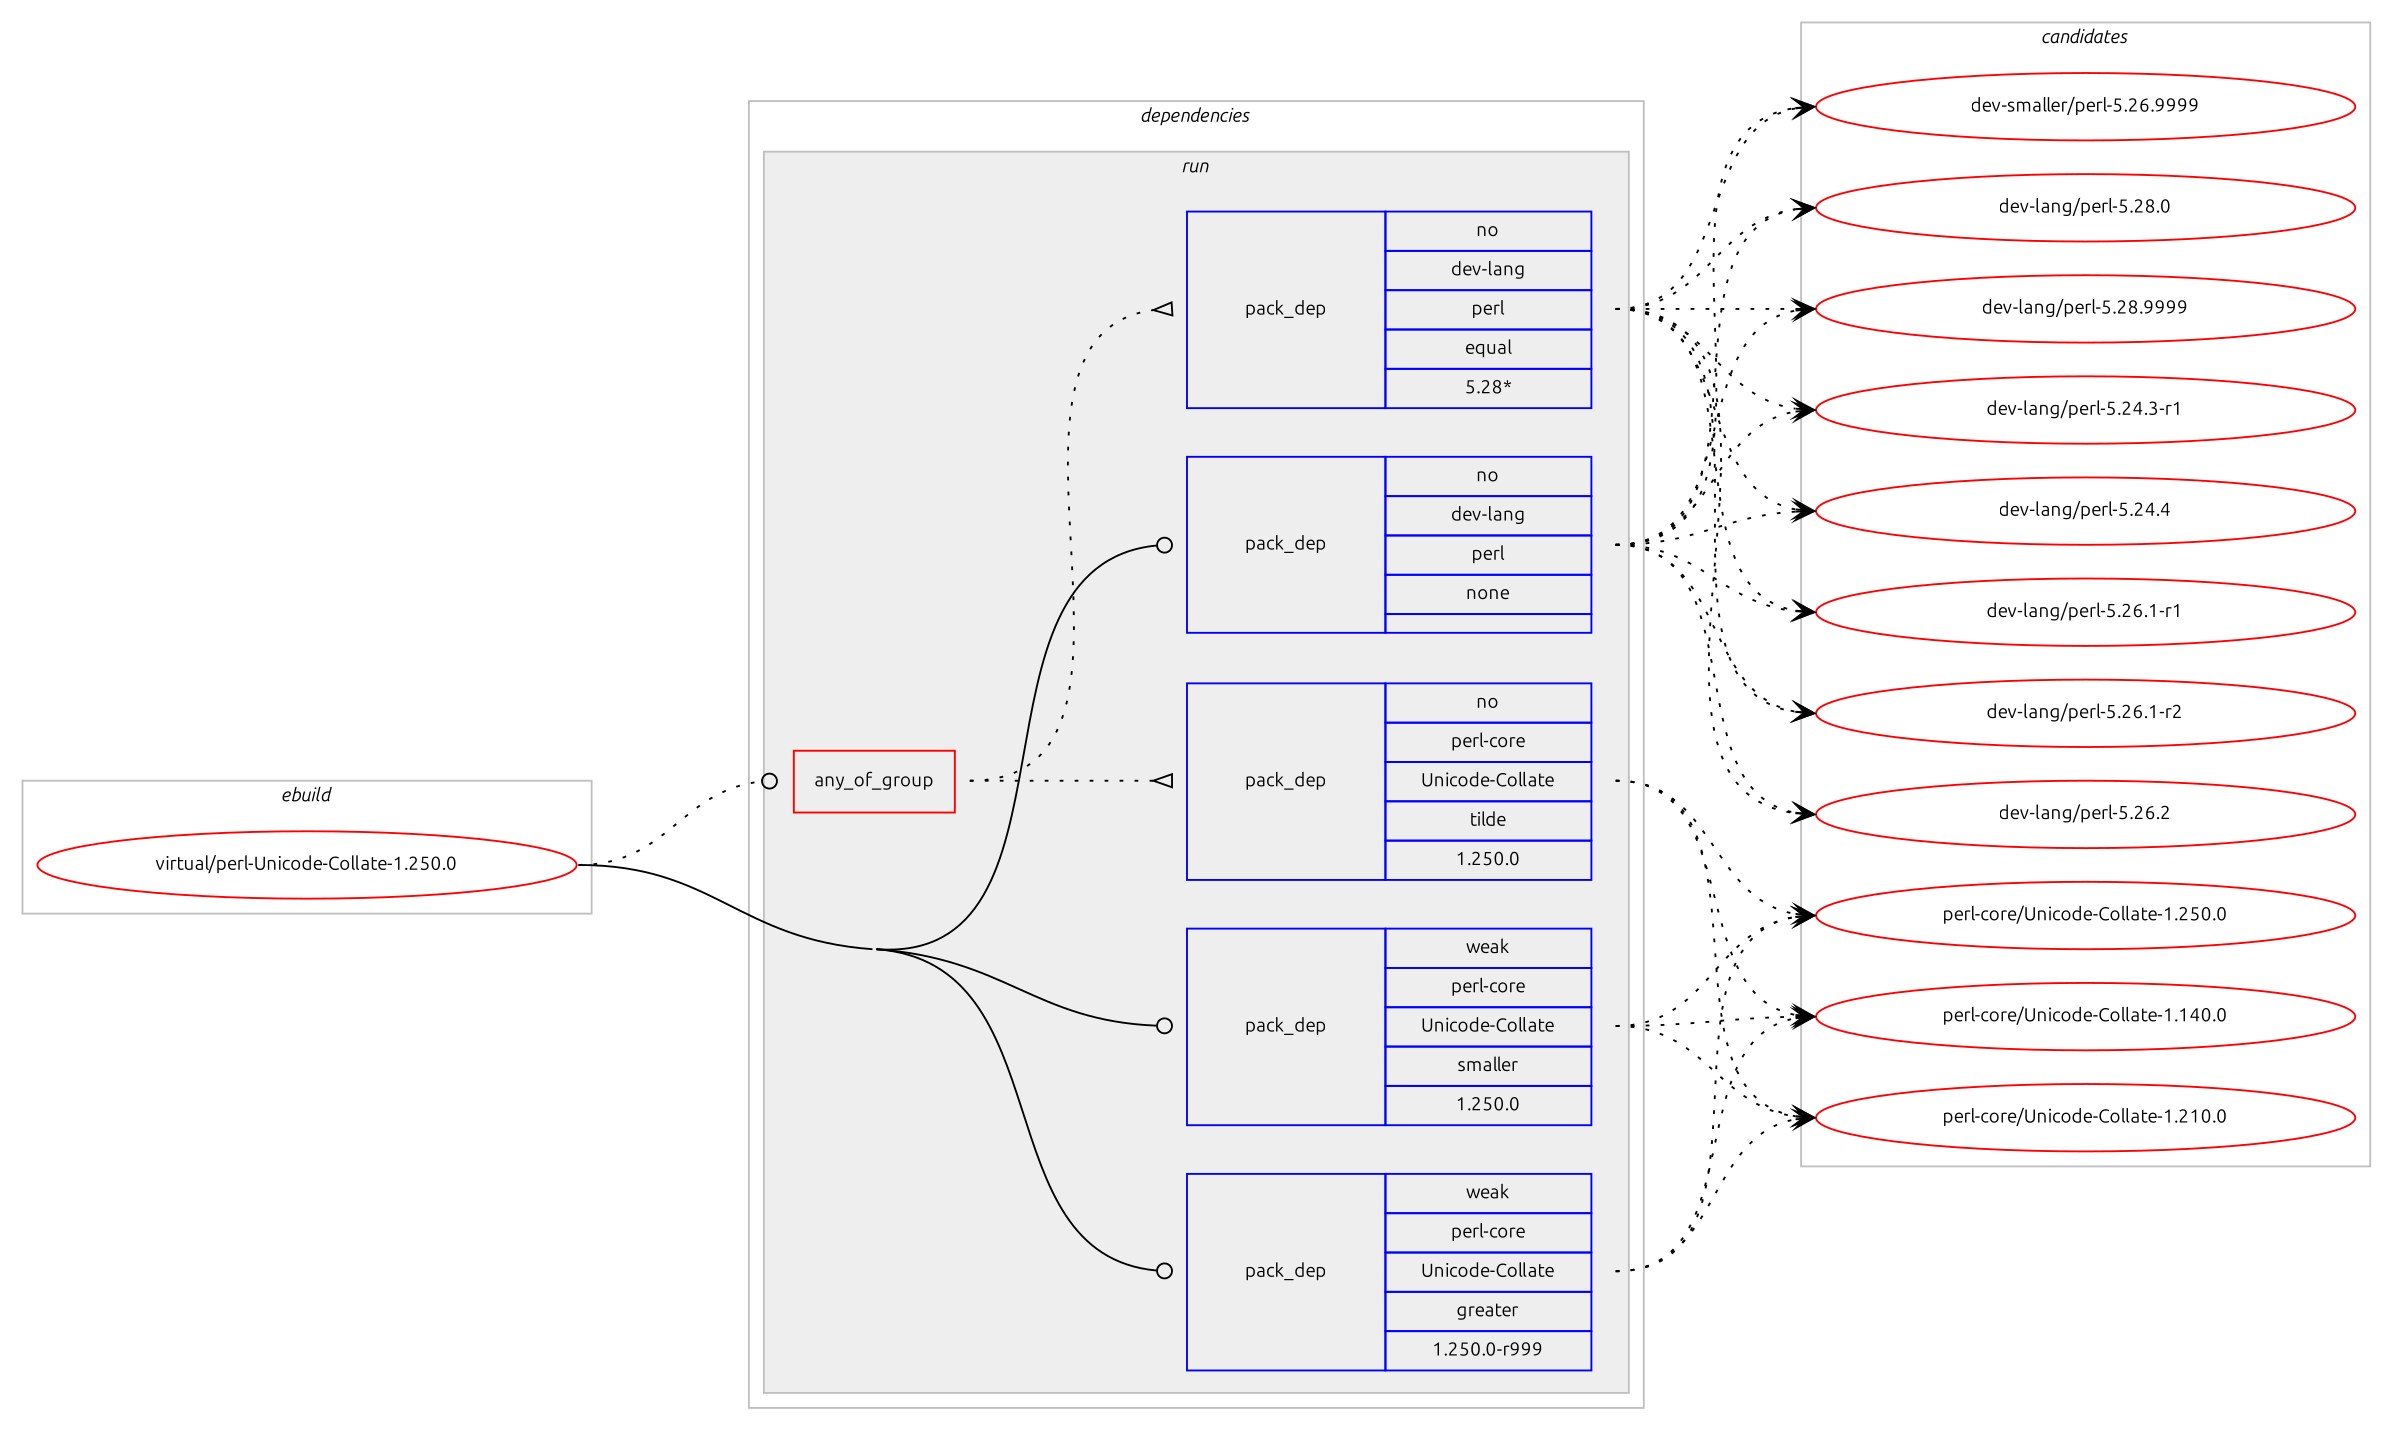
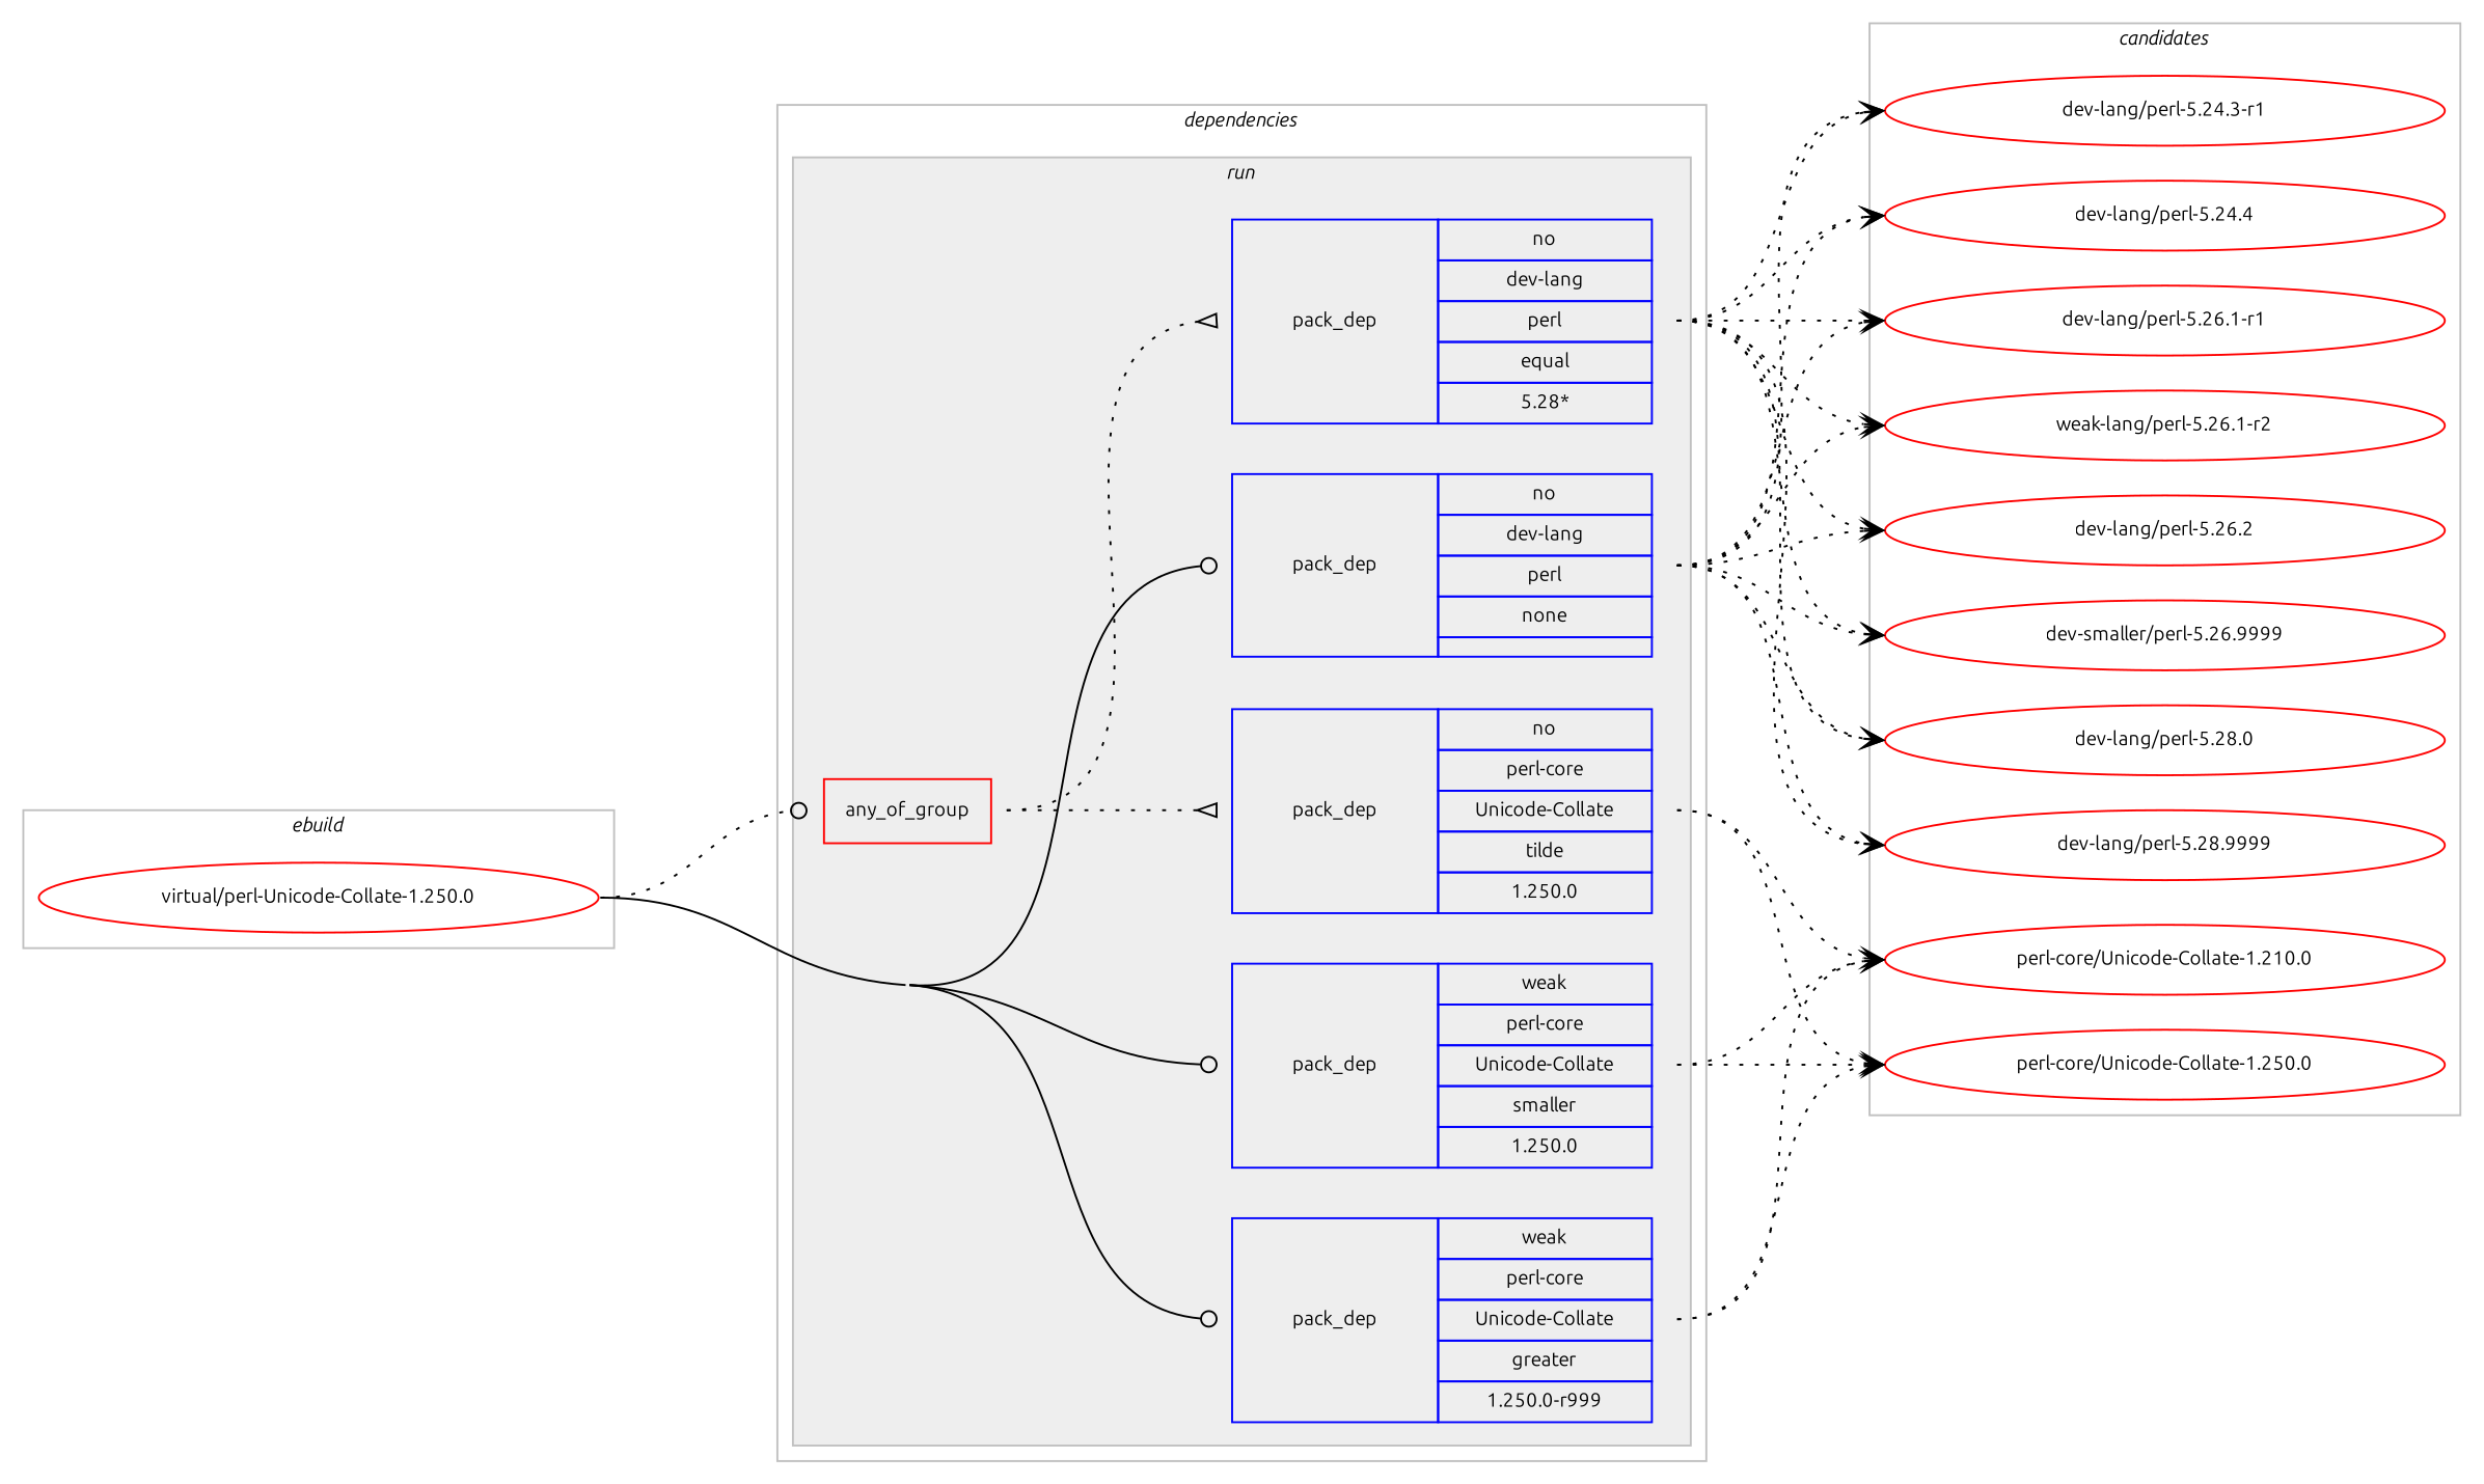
  digraph {
    compound=true
    concentrate=true
    fontname=Ubuntu
    fontsize=10
    newrank=true
    rankdir=LR
    ranksep=1.5
    node [color=red fontname=Ubuntu fontsize=10]
    edge [arrowhead=vee fontname=Ubuntu headport=w style=dotted tailport=e weight=100]
    n1 [label="virtual/perl-Unicode-Collate-1.250.0" width=4]
    n2 [color=blue label=<<TABLE BORDER="0" CELLBORDER="1" CELLSPACING="0" CELLPADDING="4" WIDTH="220"><TR><TD ROWSPAN="6" CELLPADDING="30">pack_dep</TD></TR><TR><TD WIDTH="110">no</TD></TR><TR><TD>dev-lang</TD></TR><TR><TD>perl</TD></TR><TR><TD>equal</TD></TR><TR><TD>5.28*</TD></TR></TABLE>> shape=none]
    n3 [color=blue label=<<TABLE BORDER="0" CELLBORDER="1" CELLSPACING="0" CELLPADDING="4" WIDTH="220"><TR><TD ROWSPAN="6" CELLPADDING="30">pack_dep</TD></TR><TR><TD WIDTH="110">no</TD></TR><TR><TD>perl-core</TD></TR><TR><TD>Unicode-Collate</TD></TR><TR><TD>tilde</TD></TR><TR><TD>1.250.0</TD></TR></TABLE>> shape=none]
    n4 [label=<<TABLE BORDER="0" CELLBORDER="1" CELLSPACING="0" CELLPADDING="4"><TR><TD CELLPADDING="10">any_of_group</TD></TR></TABLE>> shape=none]
    n5 [color=blue label=<<TABLE BORDER="0" CELLBORDER="1" CELLSPACING="0" CELLPADDING="4" WIDTH="220"><TR><TD ROWSPAN="6" CELLPADDING="30">pack_dep</TD></TR><TR><TD WIDTH="110">no</TD></TR><TR><TD>dev-lang</TD></TR><TR><TD>perl</TD></TR><TR><TD>none</TD></TR><TR><TD></TD></TR></TABLE>> shape=none]
    n6 [color=blue label=<<TABLE BORDER="0" CELLBORDER="1" CELLSPACING="0" CELLPADDING="4" WIDTH="220"><TR><TD ROWSPAN="6" CELLPADDING="30">pack_dep</TD></TR><TR><TD WIDTH="110">weak</TD></TR><TR><TD>perl-core</TD></TR><TR><TD>Unicode-Collate</TD></TR><TR><TD>greater</TD></TR><TR><TD>1.250.0-r999</TD></TR></TABLE>> shape=none]
    n7 [color=blue label=<<TABLE BORDER="0" CELLBORDER="1" CELLSPACING="0" CELLPADDING="4" WIDTH="220"><TR><TD ROWSPAN="6" CELLPADDING="30">pack_dep</TD></TR><TR><TD WIDTH="110">weak</TD></TR><TR><TD>perl-core</TD></TR><TR><TD>Unicode-Collate</TD></TR><TR><TD>smaller</TD></TR><TR><TD>1.250.0</TD></TR></TABLE>> shape=none]
    n8 [label="dev-lang/perl-5.24.3-r1" width=4]
    n9 [label="dev-lang/perl-5.24.4" width=4]
    n10 [label="dev-lang/perl-5.26.1-r1" width=4]
-   n11 [label="dev-lang/perl-5.26.1-r2" width=4]
+   n11 [label="weak-lang/perl-5.26.1-r2" width=4]
    n12 [label="dev-lang/perl-5.26.2" width=4]
    n13 [label="dev-smaller/perl-5.26.9999" width=4]
    n14 [label="dev-lang/perl-5.28.0" width=4]
    n15 [label="dev-lang/perl-5.28.9999" width=4]
-   n16 [label="perl-core/Unicode-Collate-1.140.0" width=4]
    n17 [label="perl-core/Unicode-Collate-1.210.0" width=4]
    n18 [label="perl-core/Unicode-Collate-1.250.0" width=4]
    subgraph cluster_1 {
      color=gray
      label=<<i>ebuild</i>>
      rank=same
      n1
    }
    subgraph cluster_2 {
      color=gray
      label=<<i>dependencies</i>>
      subgraph cluster_3 {
        color=gray
        fillcolor="#eeeeee"
        label=<<i>compile</i>>
        style=filled
      }
      subgraph cluster_4 {
        color=gray
        fillcolor="#eeeeee"
        label=<<i>compile and run</i>>
        style=filled
      }
      subgraph cluster_5 {
        color=gray
        fillcolor="#eeeeee"
        label=<<i>run</i>>
        style=filled
        subgraph sub_6 {
          color=gray
          fillcolor="#eeeeee"
          label=<<i>run</i>>
          style=filled
          n4
          subgraph sub_7 {
            color=gray
            fillcolor="#eeeeee"
            label=<<i>run</i>>
            style=filled
            n2
          }
          subgraph sub_8 {
            color=gray
            fillcolor="#eeeeee"
            label=<<i>run</i>>
            style=filled
            n3
          }
        }
        subgraph sub_9 {
          color=gray
          fillcolor="#eeeeee"
          label=<<i>run</i>>
          style=filled
          n5
        }
        subgraph sub_10 {
          color=gray
          fillcolor="#eeeeee"
          label=<<i>run</i>>
          style=filled
          n6
        }
        subgraph sub_11 {
          color=gray
          fillcolor="#eeeeee"
          label=<<i>run</i>>
          style=filled
          n7
        }
      }
    }
    subgraph cluster_12 {
      color=gray
      label=<<i>candidates</i>>
      rank=same
      subgraph sub_13 {
        color=black
        label=<<i>candidates</i>>
        nodesep=1
        rank=same
        n8
        n9
        n10
        n11
        n12
        n13
        n14
        n15
      }
      subgraph sub_14 {
        color=black
        label=<<i>candidates</i>>
        nodesep=1
        rank=same
-       n16
        n17
        n18
      }
      subgraph sub_15 {
        color=black
        label=<<i>candidates</i>>
        nodesep=1
        rank=same
        n8
        n9
        n10
        n11
        n12
        n13
        n14
        n15
      }
      subgraph sub_16 {
        color=black
        label=<<i>candidates</i>>
        nodesep=1
        rank=same
-       n16
        n17
        n18
      }
      subgraph sub_17 {
        color=black
        label=<<i>candidates</i>>
        nodesep=1
        rank=same
-       n16
        n17
        n18
      }
    }
    n1 -> n4 [arrowhead=odot weight=20]
    n1 -> n5 [arrowhead=odot style=solid weight=20]
    n1 -> n6 [arrowhead=odot style=solid weight=20]
    n1 -> n7 [arrowhead=odot style=solid weight=20]
    n2 -> n8
    n2 -> n9
    n2 -> n10
    n2 -> n11
    n2 -> n12
    n2 -> n13
    n2 -> n14
    n2 -> n15
-   n3 -> n16
    n3 -> n17
    n3 -> n18
    n4 -> n2 [arrowhead=oinv weight=20]
    n4 -> n3 [arrowhead=oinv weight=20]
    n5 -> n8
    n5 -> n9
    n5 -> n10
    n5 -> n11
    n5 -> n12
    n5 -> n13
    n5 -> n14
    n5 -> n15
-   n6 -> n16
    n6 -> n17
    n6 -> n18
-   n7 -> n16
    n7 -> n17
    n7 -> n18
  }
